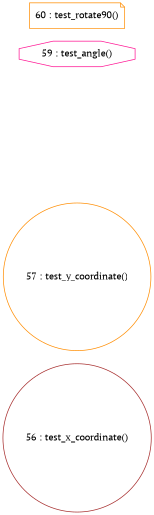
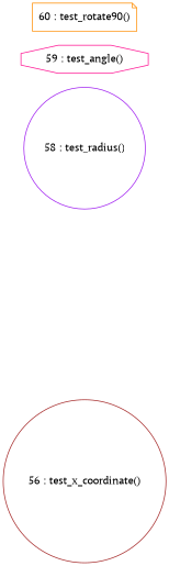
  digraph {
    rankdir=LR
    fontname="PT Serif"
    node [color=darkorange shape=circle fontname="PT Serif"]
    "56 : test_x_coordinate()" [color=brown]
-   "57 : test_y_coordinate()"
+   "58 : test_radius()" [color=purple]
    "59 : test_angle()" [color=deeppink shape=octagon]
    "60 : test_rotate90()" [shape=note]
  }
